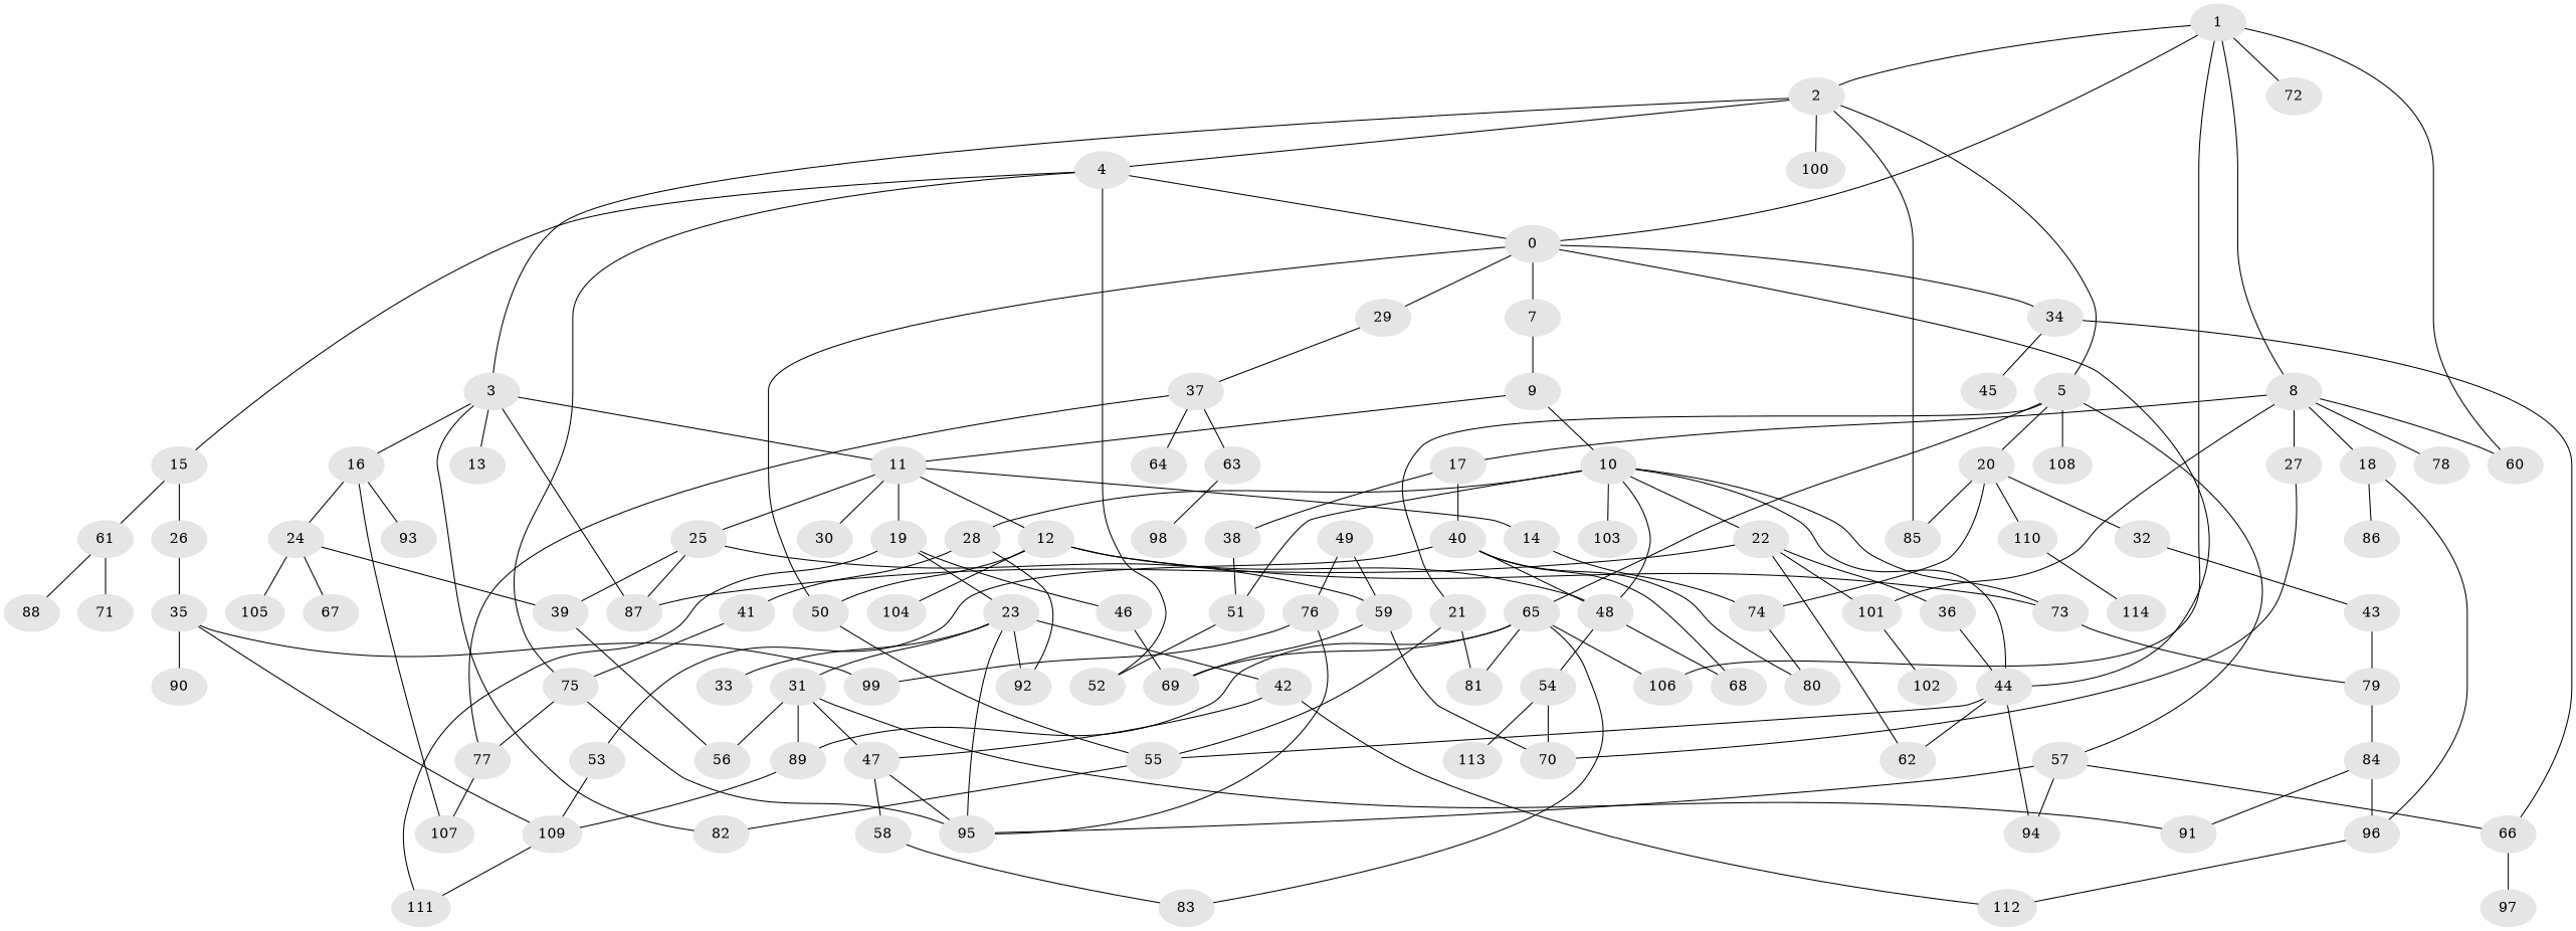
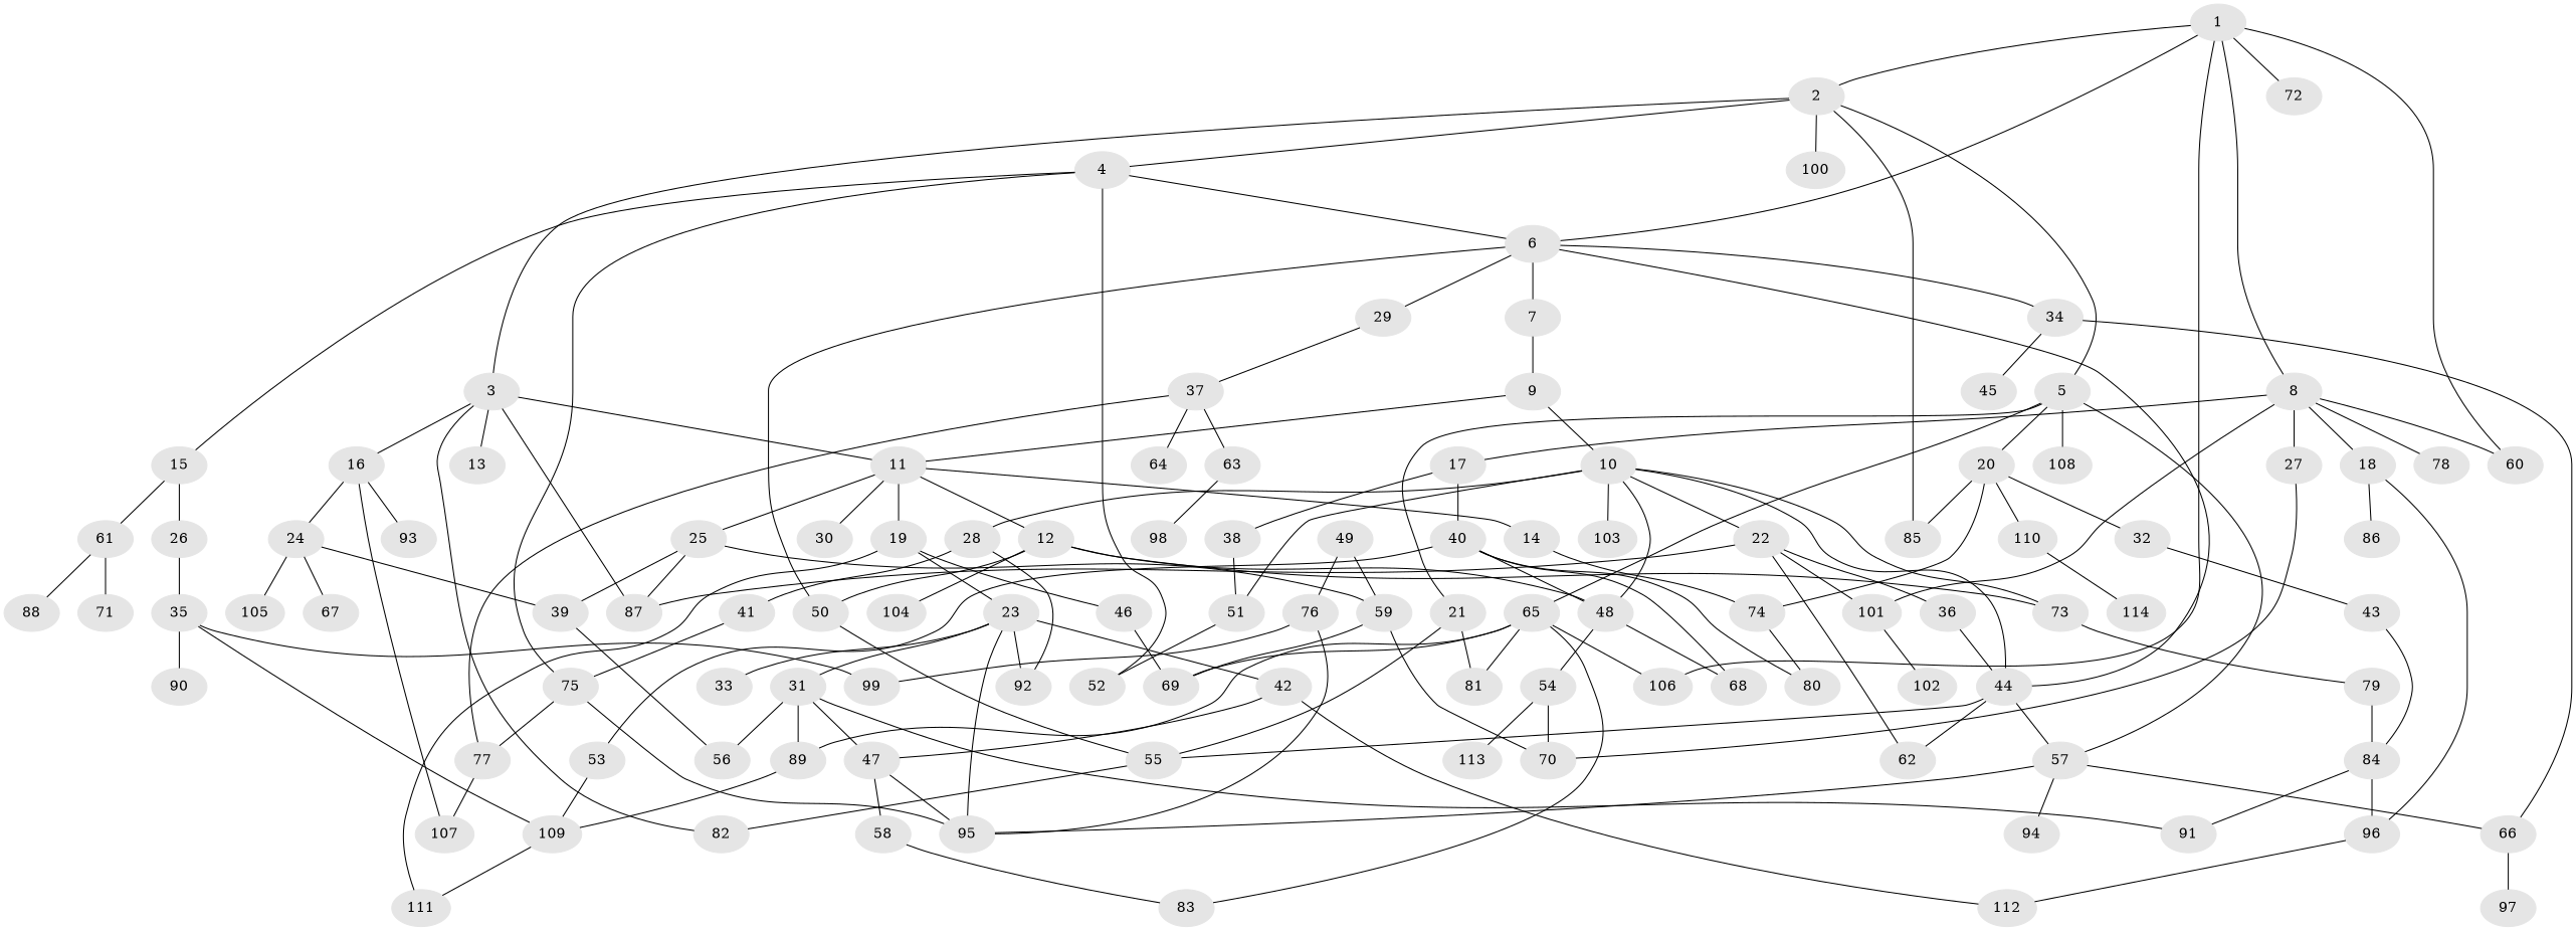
  graph {
    node [color=gray90 style=filled]
    1
    2
-   6 [label=0]
+   6
    8
    60
    72
    106
    3
    4
    5
    85
    100
    7
    29
    34
    44
    50
    17
    18
    27
    78
    101
    11
    13
    16
    82
    87
    15
    52
    75
    20
    21
    57
    65
    108
    12
    14
    19
    25
    30
    24
    93
    107
    26
    61
    95
    77
    74
    32
    110
    55
    81
    66
    94
    89
    69
    83
    9
    37
    45
    62
    10
    38
    40
    86
    96
    70
    102
    22
    28
    48
    51
    73
    103
    36
    92
    41
    68
    54
    79
    104
    23
    46
    111
    39
    59
    80
    35
    71
    88
    67
    105
    53
    112
    31
    33
    42
    43
    114
    47
    56
    91
    90
    99
    109
    63
    64
    58
    97
    98
    49
    76
    84
    113
    1 -- 2
    1 -- 6
    1 -- 8
    1 -- 60
    1 -- 72
    1 -- 106
    2 -- 3
    2 -- 4
    2 -- 5
    2 -- 85
    2 -- 100
    6 -- 7
    6 -- 29
    6 -- 34
    6 -- 44
    6 -- 50
    8 -- 60
    8 -- 17
    8 -- 18
    8 -- 27
    8 -- 78
    8 -- 101
    3 -- 11
    3 -- 13
    3 -- 16
    3 -- 82
    3 -- 87
    4 -- 6
    4 -- 15
    4 -- 52
    4 -- 75
    5 -- 20
    5 -- 21
    5 -- 57
    5 -- 65
    5 -- 108
    7 -- 9
    29 -- 37
    34 -- 66
    34 -- 45
-   44 -- 94
+   44 -- 57
    44 -- 55
    44 -- 62
    50 -- 55
    17 -- 38
    17 -- 40
    18 -- 86
    18 -- 96
    27 -- 70
    101 -- 102
    11 -- 12
    11 -- 14
    11 -- 19
    11 -- 25
    11 -- 30
    16 -- 24
    16 -- 93
    16 -- 107
    15 -- 26
    15 -- 61
    75 -- 95
    75 -- 77
    20 -- 85
    20 -- 74
    20 -- 32
    20 -- 110
    21 -- 55
    21 -- 81
    57 -- 95
    57 -- 66
    57 -- 94
    65 -- 106
    65 -- 81
    65 -- 89
    65 -- 69
    65 -- 83
    12 -- 50
    12 -- 48
    12 -- 73
    12 -- 104
    14 -- 74
    19 -- 23
    19 -- 46
    19 -- 111
    25 -- 87
    25 -- 39
    25 -- 59
    24 -- 39
    24 -- 67
    24 -- 105
    26 -- 35
    61 -- 71
    61 -- 88
    77 -- 107
    74 -- 80
    32 -- 43
    110 -- 114
    55 -- 82
    66 -- 97
    89 -- 109
    9 -- 11
    9 -- 10
    37 -- 77
    37 -- 63
    37 -- 64
    10 -- 44
    10 -- 22
    10 -- 28
    10 -- 48
    10 -- 51
    10 -- 73
    10 -- 103
    38 -- 51
    40 -- 48
    40 -- 68
    40 -- 80
    40 -- 53
    96 -- 112
    22 -- 101
    22 -- 87
    22 -- 62
    22 -- 36
    28 -- 92
    28 -- 41
    48 -- 68
    48 -- 54
    51 -- 52
    73 -- 79
    36 -- 44
    41 -- 75
    54 -- 70
    54 -- 113
    79 -- 84
    23 -- 95
    23 -- 92
    23 -- 31
    23 -- 33
    23 -- 42
    46 -- 69
    39 -- 56
    59 -- 69
    59 -- 70
    35 -- 90
    35 -- 99
    35 -- 109
    53 -- 109
    31 -- 89
    31 -- 47
    31 -- 56
    31 -- 91
    42 -- 112
    42 -- 47
-   43 -- 79
+   43 -- 84
    47 -- 95
    47 -- 58
    109 -- 111
    63 -- 98
    58 -- 83
    49 -- 59
    49 -- 76
    76 -- 95
    76 -- 99
    84 -- 96
    84 -- 91
  }
